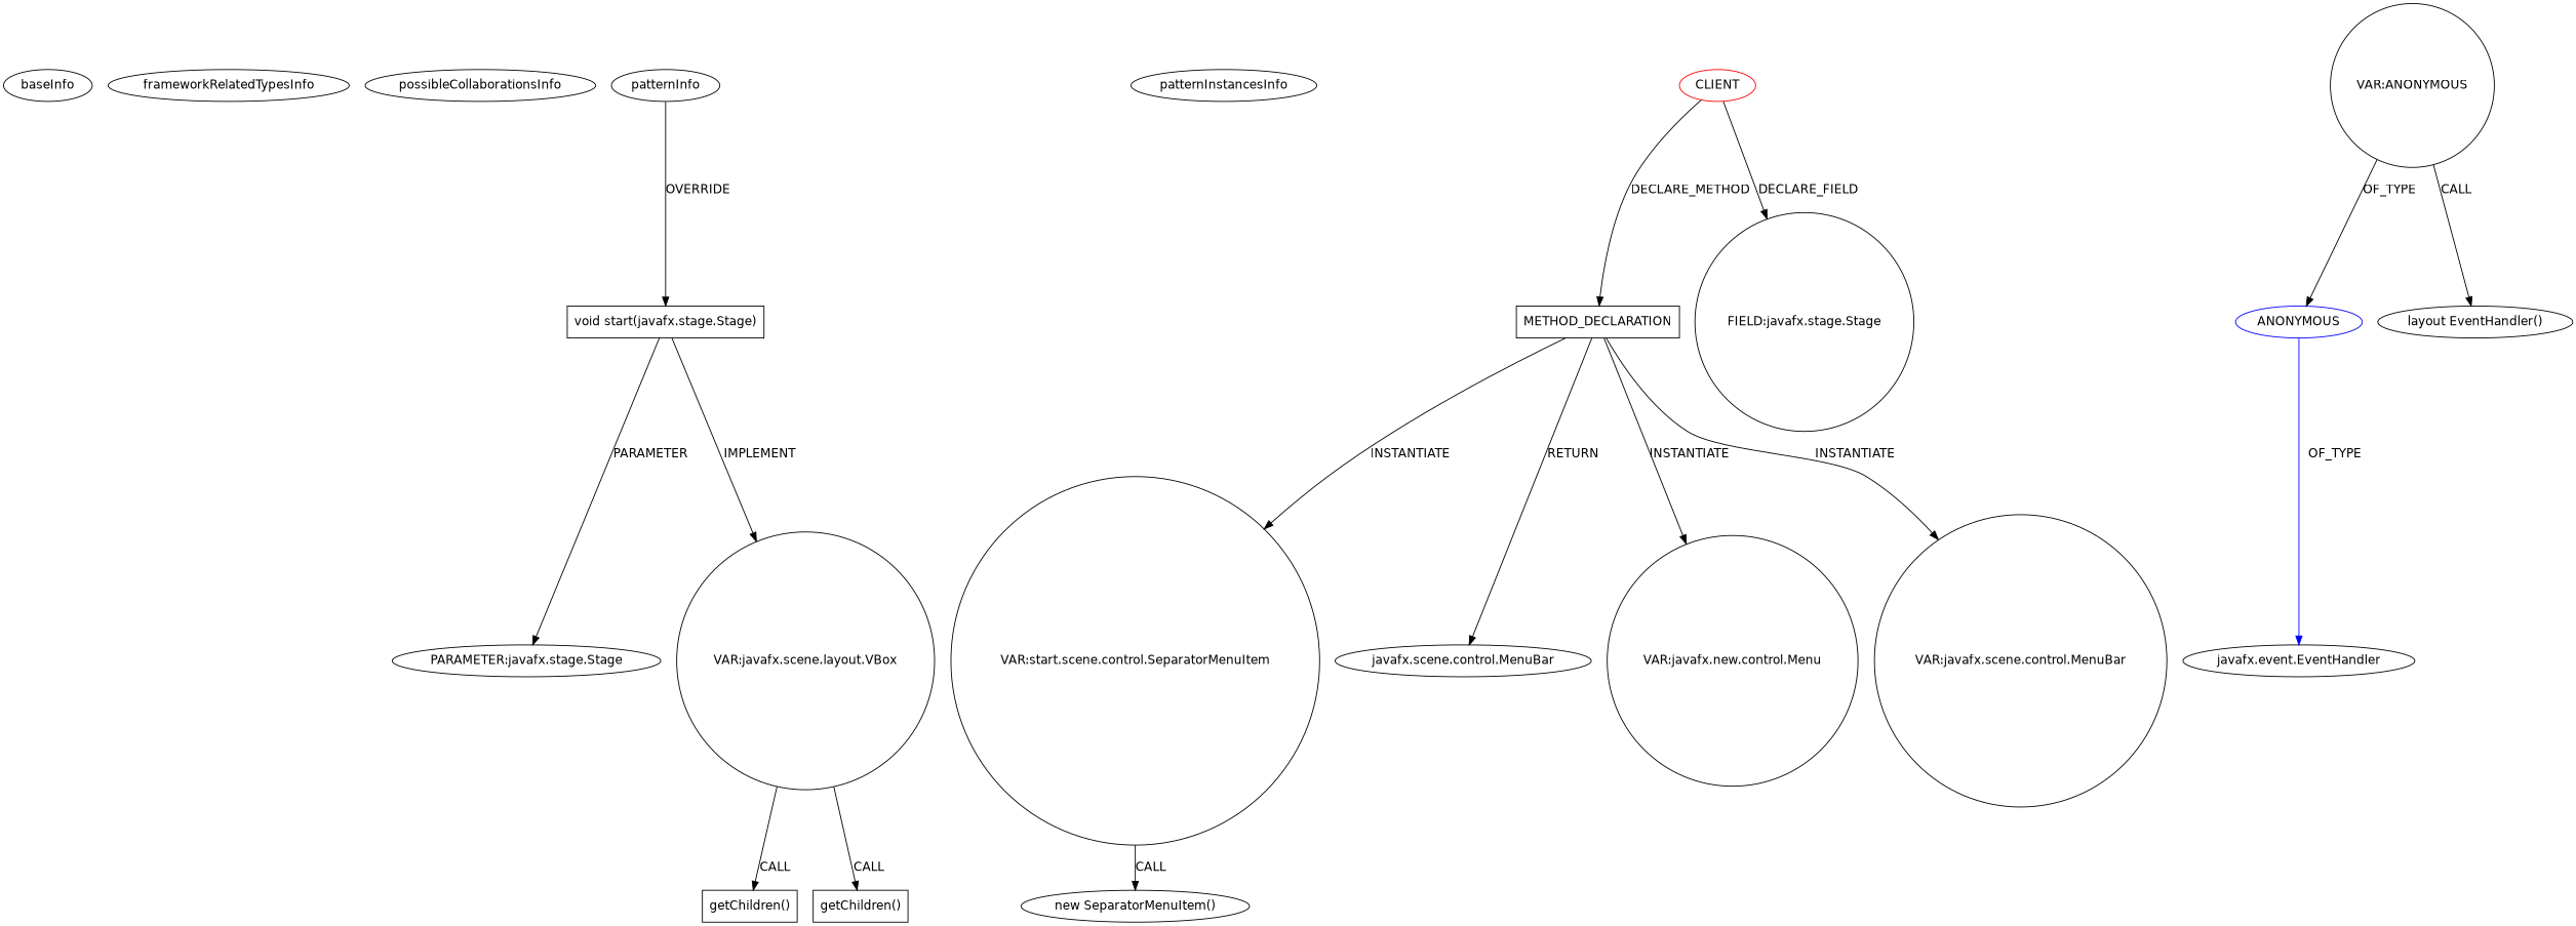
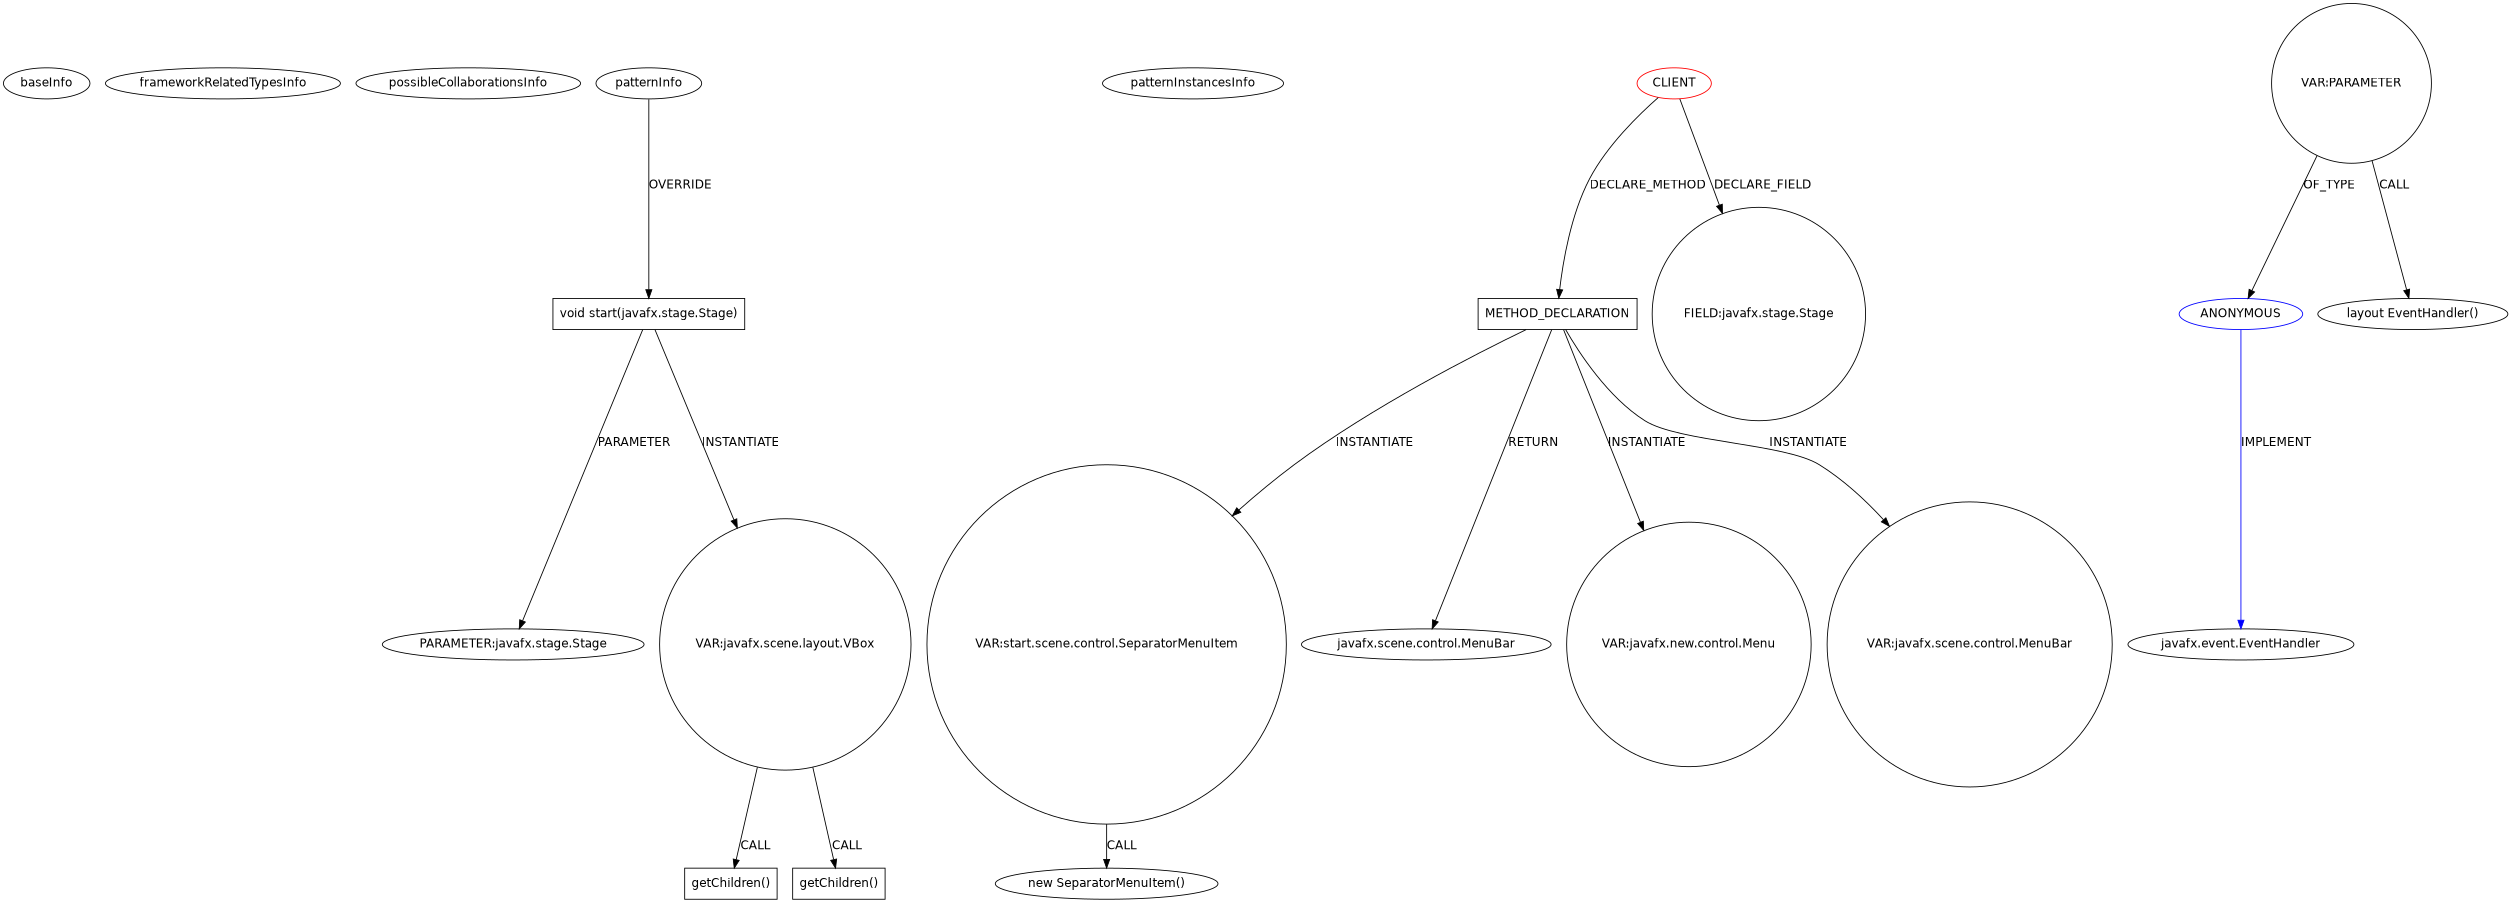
  digraph {
    fontname="DejaVu Sans"
    node [fontname="DejaVu Sans" isFrameworkType=false]
    edge [fontname="DejaVu Sans"]
    baseInfo [category=pattern graphId=3384 isAnonymous=false possibleRelation=false isFrameworkType=""]
    frameworkRelatedTypesInfo [isFrameworkType=""]
    possibleCollaborationsInfo [isFrameworkType=""]
    patternInfo [frequency=2.0 patternRootClient=0 isFrameworkType=""]
    n5 [label="void start(javafx.stage.Stage)" shape=box vertexType=OVERRIDING_METHOD_DECLARATION]
    patternInstancesInfo [0="alexander-t-review_ui~/alexander-t-review_ui/review_ui-master/src/main/java/se/tarnowski/reviewui/Main.java~Main~1774" 1="pedrodonte-genjeefx~/pedrodonte-genjeefx/genjeefx-master/GenJeeFx/src/main/java/generar/AplicacionPrincipal.java~AplicacionPrincipal~3838" isFrameworkType=""]
    n7 [label="new SeparatorMenuItem()" vertexType=CONSTRUCTOR_CALL]
    n8 [label="VAR:start.scene.control.SeparatorMenuItem" shape=circle vertexType=VARIABLE_EXPRESION]
    n9 [label=METHOD_DECLARATION shape=box vertexType=CLIENT_METHOD_DECLARATION]
    n10 [label="javafx.scene.control.MenuBar" vertexType=FRAMEWORK_CLASS_TYPE]
    n11 [label="VAR:javafx.new.control.Menu" shape=circle vertexType=VARIABLE_EXPRESION]
    n12 [label="VAR:javafx.scene.control.MenuBar" shape=circle vertexType=VARIABLE_EXPRESION]
-   n13 [label="VAR:ANONYMOUS" shape=circle vertexType=VARIABLE_EXPRESION]
+   n13 [label="VAR:PARAMETER" shape=circle vertexType=VARIABLE_EXPRESION]
    n14 [color=blue label=ANONYMOUS vertexType=REFERENCE_ANONYMOUS_DECLARATION]
    n15 [label="layout EventHandler()" vertexType=CONSTRUCTOR_CALL]
    n16 [color=red label=CLIENT vertexType=ROOT_CLIENT_CLASS_DECLARATION]
    n17 [label="FIELD:javafx.stage.Stage" shape=circle vertexType=FIELD_DECLARATION]
    n18 [label="PARAMETER:javafx.stage.Stage" vertexType=PARAMETER_DECLARATION]
    n19 [label="VAR:javafx.scene.layout.VBox" shape=circle vertexType=VARIABLE_EXPRESION]
    n20 [label="getChildren()" shape=box vertexType=INSIDE_CALL]
    n21 [label="getChildren()" shape=box vertexType=INSIDE_CALL]
    n22 [label="javafx.event.EventHandler" vertexType=FRAMEWORK_INTERFACE_TYPE]
    patternInfo -> n5 [label=OVERRIDE]
    n5 -> n18 [label=PARAMETER]
-   n5 -> n19 [label=IMPLEMENT]
+   n5 -> n19 [label=INSTANTIATE]
    n8 -> n7 [label=CALL]
    n9 -> n8 [label=INSTANTIATE]
    n9 -> n10 [label=RETURN]
    n9 -> n11 [label=INSTANTIATE]
    n9 -> n12 [label=INSTANTIATE]
    n13 -> n14 [label=OF_TYPE]
    n13 -> n15 [label=CALL]
-   n14 -> n22 [color=blue label=OF_TYPE]
+   n14 -> n22 [color=blue label=IMPLEMENT]
    n16 -> n9 [label=DECLARE_METHOD]
    n16 -> n17 [label=DECLARE_FIELD]
    n19 -> n20 [label=CALL]
    n19 -> n21 [label=CALL]
  }
